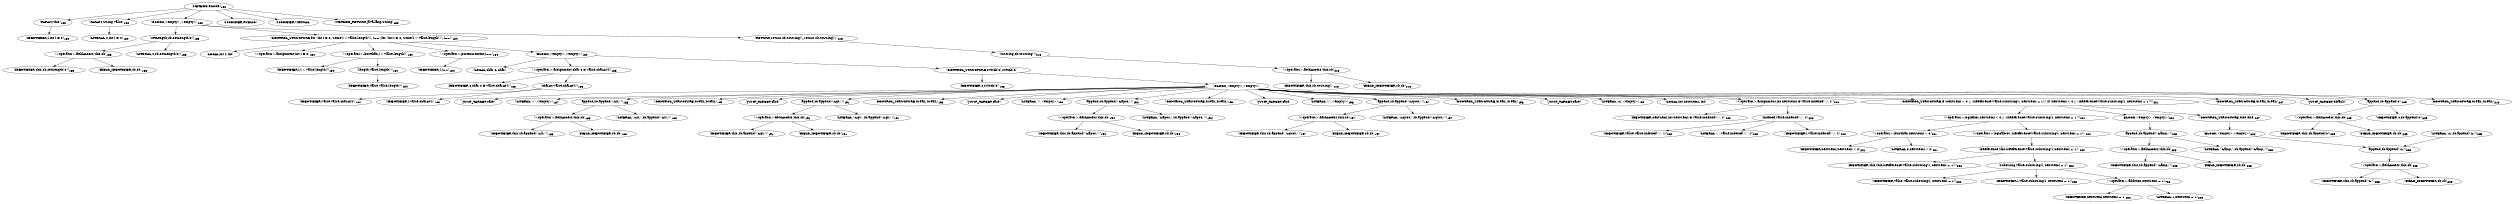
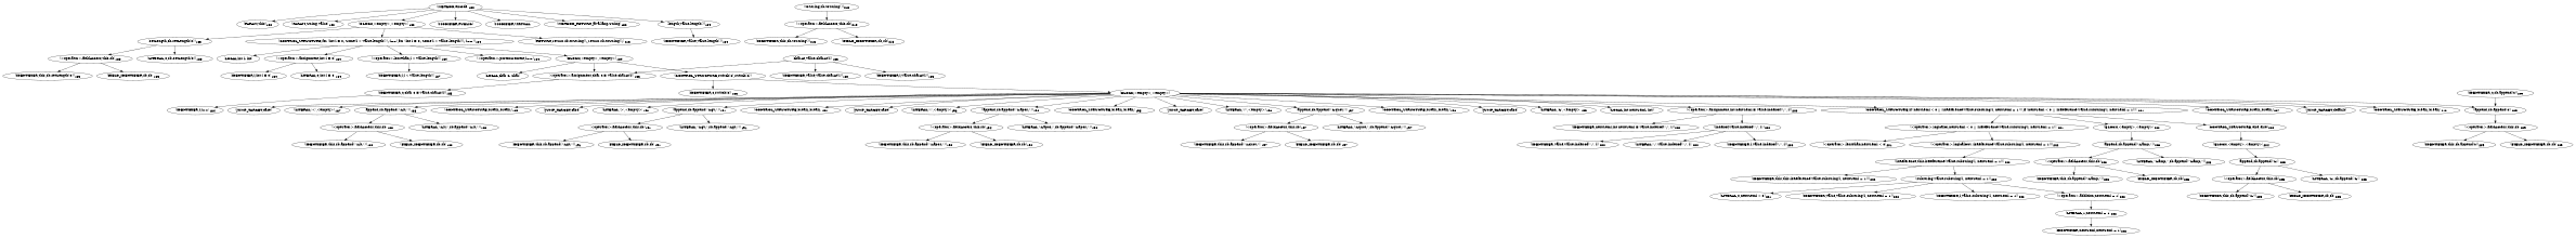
  digraph {
    n1 [label=<(METHOD,encode)<SUB>182</SUB>>]
    n2 [label=<(PARAM,this)<SUB>182</SUB>>]
    n3 [label=<(PARAM,String value)<SUB>182</SUB>>]
    n4 [label=<(BLOCK,&lt;empty&gt;,&lt;empty&gt;)<SUB>182</SUB>>]
    n5 [label=<(MODIFIER,PUBLIC)>]
    n6 [label=<(MODIFIER,VIRTUAL)>]
    n7 [label=<(METHOD_RETURN,java.lang.String)<SUB>182</SUB>>]
    n8 [label=<(setLength,sb.setLength(0))<SUB>183</SUB>>]
    n9 [label=<(CONTROL_STRUCTURE,for (int i = 0; Some(i &lt; value.length()); i++),for (int i = 0; Some(i &lt; value.length()); i++))<SUB>184</SUB>>]
    n10 [label=<(RETURN,return sb.toString();,return sb.toString();)<SUB>213</SUB>>]
    n11 [label=<(&lt;operator&gt;.fieldAccess,this.sb)<SUB>183</SUB>>]
    n12 [label=<(LITERAL,0,sb.setLength(0))<SUB>183</SUB>>]
    n13 [label=<(LOCAL,int i: int)>]
    n14 [label=<(&lt;operator&gt;.assignment,int i = 0)<SUB>184</SUB>>]
    n15 [label=<(&lt;operator&gt;.lessThan,i &lt; value.length())<SUB>184</SUB>>]
    n16 [label=<(&lt;operator&gt;.postIncrement,i++)<SUB>184</SUB>>]
    n17 [label=<(BLOCK,&lt;empty&gt;,&lt;empty&gt;)<SUB>184</SUB>>]
    n18 [label=<(toString,sb.toString())<SUB>213</SUB>>]
    n19 [label=<(IDENTIFIER,this,sb.setLength(0))<SUB>183</SUB>>]
    n20 [label=<(FIELD_IDENTIFIER,sb,sb)<SUB>183</SUB>>]
    n21 [label=<(IDENTIFIER,i,int i = 0)<SUB>184</SUB>>]
    n22 [label=<(LITERAL,0,int i = 0)<SUB>184</SUB>>]
-   n23 [label=<(IDENTIFIER,i,i &lt; value.length())<SUB>184</SUB>>]
+   n23 [label=<(IDENTIFIER,i,i &lt; value.length())<SUB>187</SUB>>]
    n24 [label=<(length,value.length())<SUB>184</SUB>>]
    n25 [label=<(IDENTIFIER,i,i++)<SUB>184</SUB>>]
    n26 [label=<(LOCAL,char c: char)>]
    n27 [label=<(&lt;operator&gt;.assignment,char c = value.charAt(i))<SUB>185</SUB>>]
    n28 [label=<(CONTROL_STRUCTURE,switch(c),switch(c))>]
    n29 [label=<(IDENTIFIER,value,value.length())<SUB>184</SUB>>]
    n30 [label=<(IDENTIFIER,c,char c = value.charAt(i))<SUB>185</SUB>>]
    n31 [label=<(charAt,value.charAt(i))<SUB>185</SUB>>]
    n32 [label=<(IDENTIFIER,c,switch(c))<SUB>186</SUB>>]
    n33 [label=<(BLOCK,&lt;empty&gt;,&lt;empty&gt;)>]
    n34 [label=<(IDENTIFIER,value,value.charAt(i))<SUB>182</SUB>>]
    n35 [label=<(IDENTIFIER,i,value.charAt(i))<SUB>185</SUB>>]
    n36 [label=<(JUMP_TARGET,case)>]
    n37 [label=<(LITERAL,'&lt;',&lt;empty&gt;)<SUB>187</SUB>>]
    n38 [label=<(append,sb.append(&quot;&amp;lt;&quot;))<SUB>188</SUB>>]
    n39 [label=<(CONTROL_STRUCTURE,break;,break;)<SUB>189</SUB>>]
    n40 [label=<(JUMP_TARGET,case)>]
+   n41 [label=<(LITERAL,'&gt;',&lt;empty&gt;)<SUB>190</SUB>>]
    n42 [label=<(append,sb.append(&quot;&amp;gt;&quot;))<SUB>191</SUB>>]
    n43 [label=<(CONTROL_STRUCTURE,break;,break;)<SUB>192</SUB>>]
    n44 [label=<(JUMP_TARGET,case)>]
    n45 [label=<(LITERAL,'\'',&lt;empty&gt;)<SUB>193</SUB>>]
    n46 [label=<(append,sb.append(&quot;&amp;apos;&quot;))<SUB>194</SUB>>]
    n47 [label=<(CONTROL_STRUCTURE,break;,break;)<SUB>195</SUB>>]
    n48 [label=<(JUMP_TARGET,case)>]
    n49 [label=<(LITERAL,'\&quot;',&lt;empty&gt;)<SUB>196</SUB>>]
    n50 [label=<(append,sb.append(&quot;&amp;quot;&quot;))<SUB>197</SUB>>]
    n51 [label=<(CONTROL_STRUCTURE,break;,break;)<SUB>198</SUB>>]
    n52 [label=<(JUMP_TARGET,case)>]
    n53 [label=<(LITERAL,'&amp;',&lt;empty&gt;)<SUB>199</SUB>>]
    n54 [label=<(LOCAL,int nextSemi: int)>]
    n55 [label=<(&lt;operator&gt;.assignment,int nextSemi = value.indexOf(&quot;;&quot;, i))<SUB>200</SUB>>]
    n56 [label=<(CONTROL_STRUCTURE,if (nextSemi &lt; 0 || !isReference(value.substring(i, nextSemi + 1))),if (nextSemi &lt; 0 || !isReference(value.substring(i, nextSemi + 1))))<SUB>201</SUB>>]
    n57 [label=<(CONTROL_STRUCTURE,break;,break;)<SUB>207</SUB>>]
    n58 [label=<(JUMP_TARGET,default)>]
    n59 [label=<(append,sb.append(c))<SUB>209</SUB>>]
    n60 [label=<(CONTROL_STRUCTURE,break;,break;)<SUB>210</SUB>>]
    n61 [label=<(&lt;operator&gt;.fieldAccess,this.sb)<SUB>188</SUB>>]
    n62 [label=<(LITERAL,&quot;&amp;lt;&quot;,sb.append(&quot;&amp;lt;&quot;))<SUB>188</SUB>>]
    n63 [label=<(&lt;operator&gt;.fieldAccess,this.sb)<SUB>191</SUB>>]
    n64 [label=<(LITERAL,&quot;&amp;gt;&quot;,sb.append(&quot;&amp;gt;&quot;))<SUB>191</SUB>>]
    n65 [label=<(&lt;operator&gt;.fieldAccess,this.sb)<SUB>194</SUB>>]
    n66 [label=<(LITERAL,&quot;&amp;apos;&quot;,sb.append(&quot;&amp;apos;&quot;))<SUB>194</SUB>>]
    n67 [label=<(&lt;operator&gt;.fieldAccess,this.sb)<SUB>197</SUB>>]
    n68 [label=<(LITERAL,&quot;&amp;quot;&quot;,sb.append(&quot;&amp;quot;&quot;))<SUB>197</SUB>>]
    n69 [label=<(IDENTIFIER,nextSemi,int nextSemi = value.indexOf(&quot;;&quot;, i))<SUB>200</SUB>>]
    n70 [label=<(indexOf,value.indexOf(&quot;;&quot;, i))<SUB>200</SUB>>]
    n71 [label=<(&lt;operator&gt;.logicalOr,nextSemi &lt; 0 || !isReference(value.substring(i, nextSemi + 1)))<SUB>201</SUB>>]
    n72 [label=<(BLOCK,&lt;empty&gt;,&lt;empty&gt;)<SUB>202</SUB>>]
-   n73 [label=<(CONTROL_STRUCTURE,else,else)<SUB>207</SUB>>]
+   n73 [label=<(CONTROL_STRUCTURE,else,else)<SUB>204</SUB>>]
    n74 [label=<(&lt;operator&gt;.fieldAccess,this.sb)<SUB>209</SUB>>]
    n75 [label=<(IDENTIFIER,c,sb.append(c))<SUB>209</SUB>>]
    n76 [label=<(IDENTIFIER,this,sb.append(&quot;&amp;lt;&quot;))<SUB>188</SUB>>]
    n77 [label=<(FIELD_IDENTIFIER,sb,sb)<SUB>188</SUB>>]
    n78 [label=<(IDENTIFIER,this,sb.append(&quot;&amp;gt;&quot;))<SUB>191</SUB>>]
    n79 [label=<(FIELD_IDENTIFIER,sb,sb)<SUB>191</SUB>>]
    n80 [label=<(IDENTIFIER,this,sb.append(&quot;&amp;apos;&quot;))<SUB>194</SUB>>]
    n81 [label=<(FIELD_IDENTIFIER,sb,sb)<SUB>194</SUB>>]
    n82 [label=<(IDENTIFIER,this,sb.append(&quot;&amp;quot;&quot;))<SUB>197</SUB>>]
    n83 [label=<(FIELD_IDENTIFIER,sb,sb)<SUB>197</SUB>>]
    n84 [label=<(IDENTIFIER,value,value.indexOf(&quot;;&quot;, i))<SUB>200</SUB>>]
    n85 [label=<(LITERAL,&quot;;&quot;,value.indexOf(&quot;;&quot;, i))<SUB>200</SUB>>]
    n86 [label=<(IDENTIFIER,i,value.indexOf(&quot;;&quot;, i))<SUB>200</SUB>>]
    n87 [label=<(&lt;operator&gt;.lessThan,nextSemi &lt; 0)<SUB>201</SUB>>]
    n88 [label=<(&lt;operator&gt;.logicalNot,!isReference(value.substring(i, nextSemi + 1)))<SUB>202</SUB>>]
    n89 [label=<(append,sb.append(&quot;&amp;amp;&quot;))<SUB>203</SUB>>]
    n90 [label=<(BLOCK,&lt;empty&gt;,&lt;empty&gt;)<SUB>204</SUB>>]
-   n91 [label=<(IDENTIFIER,nextSemi,nextSemi &lt; 0)<SUB>201</SUB>>]
    n92 [label=<(LITERAL,0,nextSemi &lt; 0)<SUB>201</SUB>>]
    n93 [label=<(isReference,this.isReference(value.substring(i, nextSemi + 1)))<SUB>202</SUB>>]
    n94 [label=<(IDENTIFIER,this,this.isReference(value.substring(i, nextSemi + 1)))<SUB>202</SUB>>]
    n95 [label=<(substring,value.substring(i, nextSemi + 1))<SUB>202</SUB>>]
    n96 [label=<(IDENTIFIER,value,value.substring(i, nextSemi + 1))<SUB>202</SUB>>]
    n97 [label=<(IDENTIFIER,i,value.substring(i, nextSemi + 1))<SUB>202</SUB>>]
-   n98 [label=<(&lt;operator&gt;.addition,nextSemi + 1)<SUB>702</SUB>>]
+   n98 [label=<(&lt;operator&gt;.addition,nextSemi + 1)<SUB>202</SUB>>]
    n99 [label=<(IDENTIFIER,nextSemi,nextSemi + 1)<SUB>202</SUB>>]
    n100 [label=<(LITERAL,1,nextSemi + 1)<SUB>202</SUB>>]
    n101 [label=<(&lt;operator&gt;.fieldAccess,this.sb)<SUB>203</SUB>>]
    n102 [label=<(LITERAL,&quot;&amp;amp;&quot;,sb.append(&quot;&amp;amp;&quot;))<SUB>203</SUB>>]
    n103 [label=<(IDENTIFIER,this,sb.append(&quot;&amp;amp;&quot;))<SUB>203</SUB>>]
    n104 [label=<(FIELD_IDENTIFIER,sb,sb)<SUB>203</SUB>>]
    n105 [label=<(append,sb.append('&amp;'))<SUB>205</SUB>>]
    n106 [label=<(&lt;operator&gt;.fieldAccess,this.sb)<SUB>205</SUB>>]
    n107 [label=<(LITERAL,'&amp;',sb.append('&amp;'))<SUB>205</SUB>>]
    n108 [label=<(IDENTIFIER,this,sb.append('&amp;'))<SUB>205</SUB>>]
    n109 [label=<(FIELD_IDENTIFIER,sb,sb)<SUB>205</SUB>>]
    n110 [label=<(IDENTIFIER,this,sb.append(c))<SUB>209</SUB>>]
    n111 [label=<(FIELD_IDENTIFIER,sb,sb)<SUB>209</SUB>>]
    n112 [label=<(&lt;operator&gt;.fieldAccess,this.sb)<SUB>213</SUB>>]
    n113 [label=<(IDENTIFIER,this,sb.toString())<SUB>213</SUB>>]
    n114 [label=<(FIELD_IDENTIFIER,sb,sb)<SUB>213</SUB>>]
    n1 -> n2
    n1 -> n3
    n1 -> n4
    n1 -> n5
    n1 -> n6
    n1 -> n7
    n4 -> n8
    n4 -> n9
    n4 -> n10
    n8 -> n11
    n8 -> n12
    n9 -> n13
    n9 -> n14
    n9 -> n15
    n9 -> n16
    n9 -> n17
-   n10 -> n18
    n11 -> n19
    n11 -> n20
-   n2 -> n21
-   n3 -> n22
+   n14 -> n21
+   n14 -> n22
    n15 -> n23
-   n15 -> n24
-   n16 -> n25
+   n1 -> n24
+   n30 -> n25
    n17 -> n26
    n17 -> n27
    n17 -> n28
    n18 -> n112
    n24 -> n29
    n27 -> n30
-   n27 -> n31
+   n31 -> n27
    n28 -> n32
    n28 -> n33
    n31 -> n34
    n31 -> n35
    n33 -> n36
    n33 -> n37
    n33 -> n38
    n33 -> n39
    n33 -> n40
+   n33 -> n41
    n33 -> n42
    n33 -> n43
    n33 -> n44
    n33 -> n45
    n33 -> n46
    n33 -> n47
    n33 -> n48
    n33 -> n49
    n33 -> n50
    n33 -> n51
    n33 -> n52
    n33 -> n53
    n33 -> n54
    n33 -> n55
    n33 -> n56
    n33 -> n57
    n33 -> n58
    n33 -> n59
    n33 -> n60
    n38 -> n61
    n38 -> n62
    n42 -> n63
    n42 -> n64
    n46 -> n65
    n46 -> n66
    n50 -> n67
    n50 -> n68
    n55 -> n69
    n55 -> n70
    n56 -> n71
    n56 -> n72
    n56 -> n73
    n59 -> n74
-   n59 -> n75
+   n75 -> n59
    n61 -> n76
    n61 -> n77
    n63 -> n78
    n63 -> n79
    n65 -> n80
    n65 -> n81
    n67 -> n82
    n67 -> n83
    n70 -> n84
    n70 -> n85
    n70 -> n86
    n71 -> n87
    n71 -> n88
    n72 -> n89
    n73 -> n90
    n74 -> n110
    n74 -> n111
-   n87 -> n91
-   n87 -> n92
+   n95 -> n92
    n88 -> n93
    n89 -> n101
    n89 -> n102
    n90 -> n105
    n93 -> n94
    n93 -> n95
    n95 -> n96
    n95 -> n97
    n95 -> n98
-   n98 -> n99
+   n100 -> n99
    n98 -> n100
    n101 -> n103
    n101 -> n104
    n105 -> n106
-   n107 -> n105
+   n105 -> n107
    n106 -> n108
    n106 -> n109
    n112 -> n113
    n112 -> n114
  }
